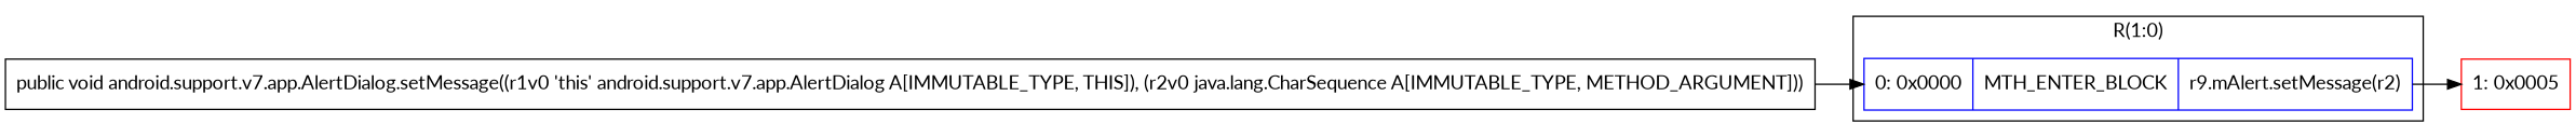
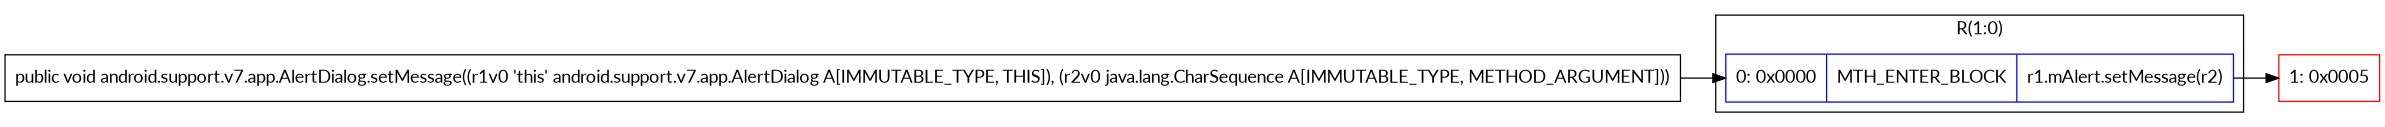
  digraph {
    rankdir=LR
    fontname=Lato
    node [shape=record fontname=Lato]
    edge [fontname=Lato]
-   n1 [color=blue label="{0\:\ 0x0000|MTH_ENTER_BLOCK\l|r9.mAlert.setMessage(r2)\l}"]
+   n1 [color=blue label="{0\:\ 0x0000|MTH_ENTER_BLOCK\l|r1.mAlert.setMessage(r2)\l}"]
    n2 [color=red label="{1\:\ 0x0005}"]
    n3 [label="{public void android.support.v7.app.AlertDialog.setMessage((r1v0 'this' android.support.v7.app.AlertDialog A[IMMUTABLE_TYPE, THIS]), (r2v0 java.lang.CharSequence A[IMMUTABLE_TYPE, METHOD_ARGUMENT])) }"]
    subgraph cluster_1 {
      label="R(1:0)"
      n1
    }
    n1 -> n2
    n3 -> n1
  }
